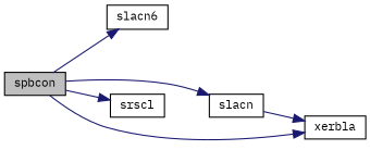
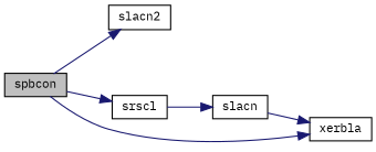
  digraph {
    fontname="IBM Plex Mono"
    rankdir=LR
    node [color=black fillcolor=white fontname="IBM Plex Mono" fontsize=10 shape=record style=filled]
    edge [color=midnightblue fontname="IBM Plex Mono" fontsize=10 labelfontname=Helvetica labelfontsize=10 style=solid]
    n1 [fillcolor=grey75 fontcolor=black height=0.2 label=spbcon width=0.4]
-   n2 [height=0.2 label=slacn6 width=0.4]
+   n2 [height=0.2 label=slacn2 width=0.4]
    n3 [height=0.2 label=slacn width=0.4]
    n4 [height=0.2 label=xerbla width=0.4]
    n5 [height=0.2 label=srscl width=0.4]
    n1 -> n2
-   n1 -> n3
+   n5 -> n3
    n1 -> n4
    n1 -> n5
    n3 -> n4
  }
